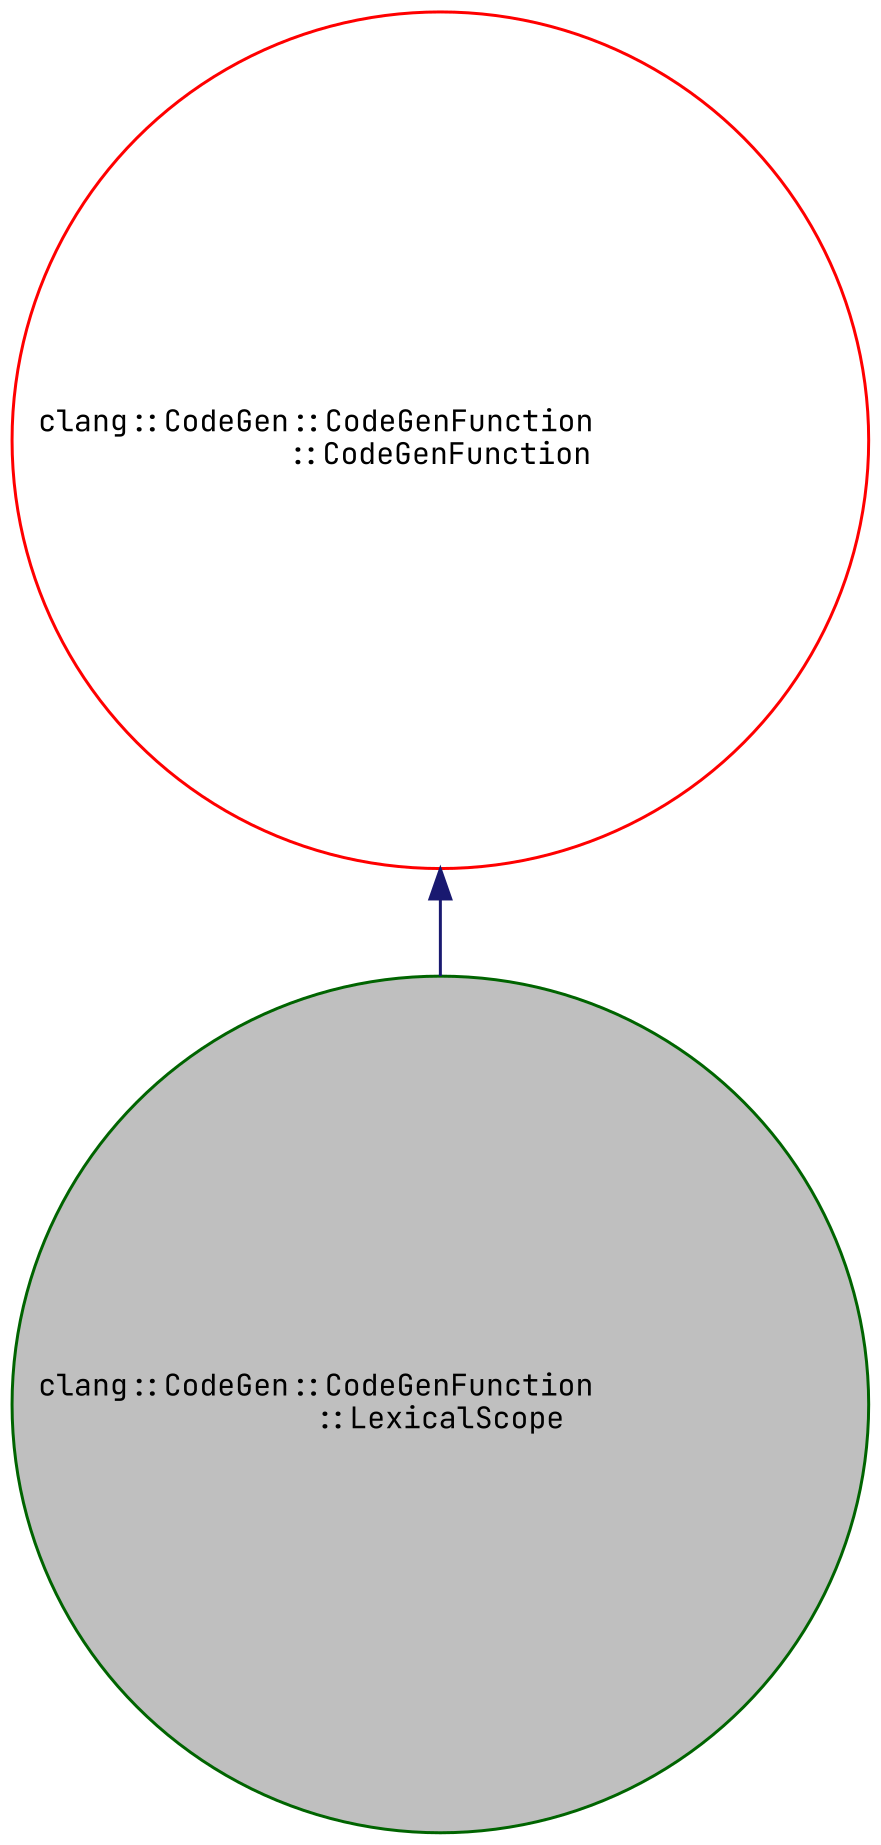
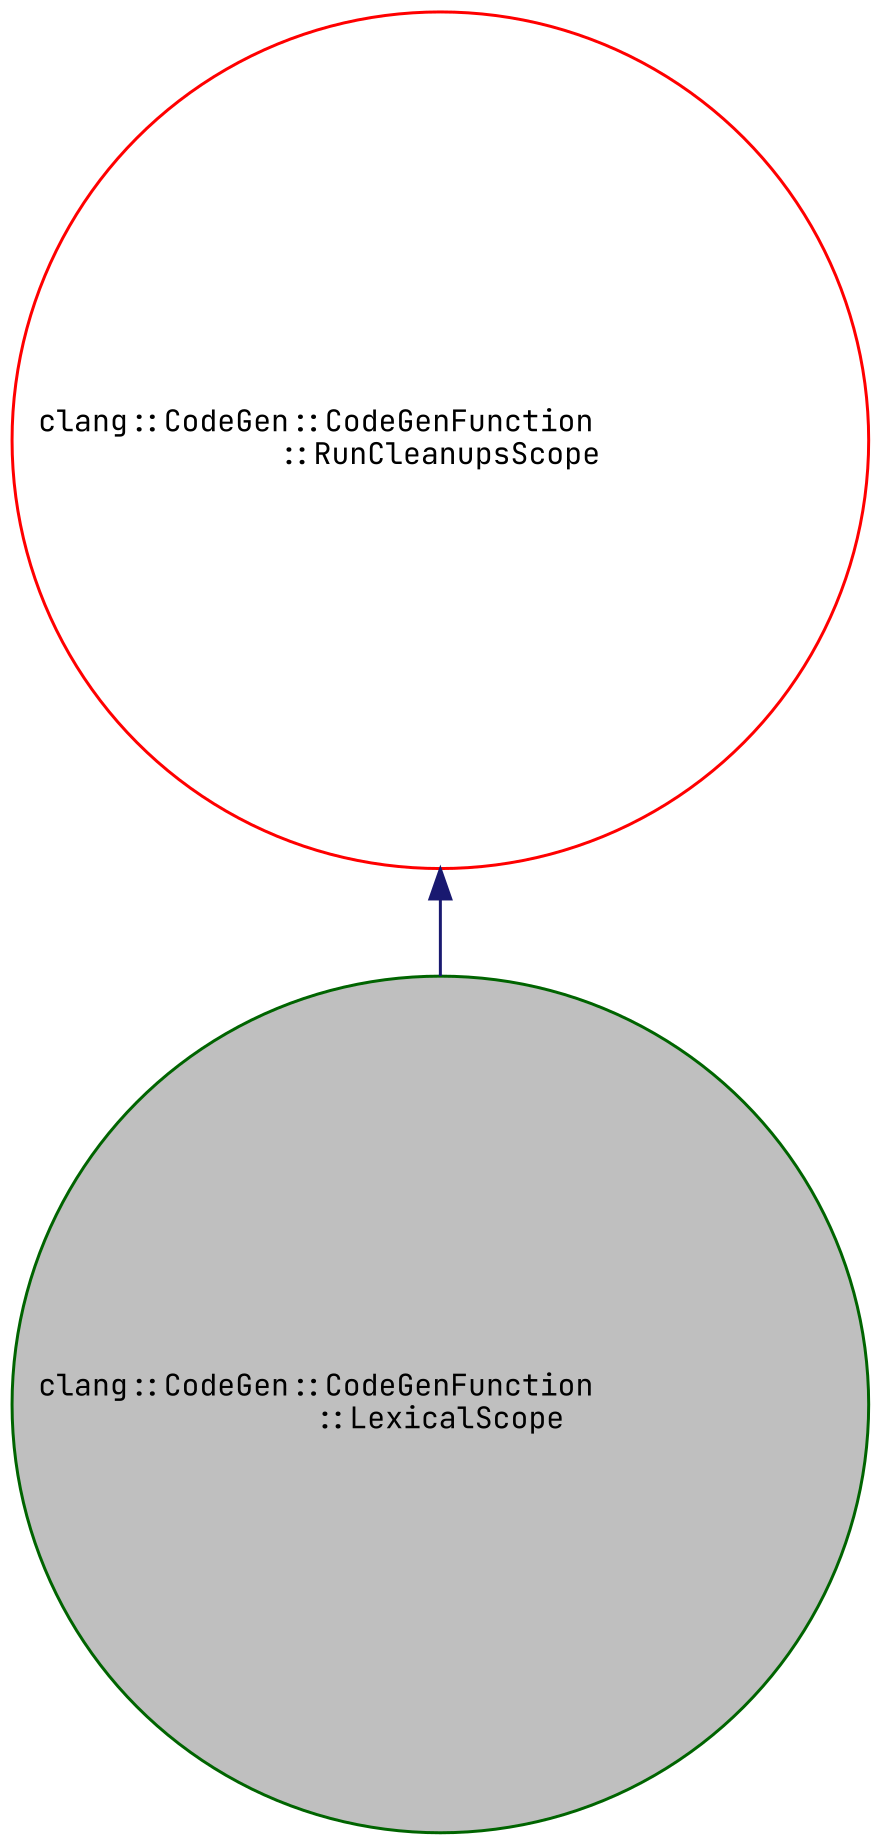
  digraph {
    fontname="JetBrains Mono"
    node [fontname="JetBrains Mono" fontsize=10 shape=circle]
    n1 [color=darkgreen fillcolor=grey75 fontcolor=black height=0.2 label="clang::CodeGen::CodeGenFunction\l::LexicalScope" style=filled width=0.4]
-   n2 [color=red height=0.2 label="clang::CodeGen::CodeGenFunction\l::CodeGenFunction" width=0.4]
+   n2 [color=red height=0.2 label="clang::CodeGen::CodeGenFunction\l::RunCleanupsScope" width=0.4]
    n2 -> n1 [color=midnightblue dir=back fontname="JetBrains Mono" fontsize=10 labelfontname=Helvetica labelfontsize=10 style=solid]
  }
